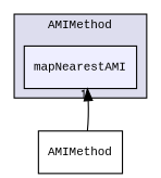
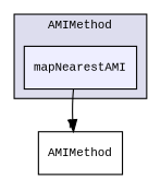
  digraph {
    compound=true
    fontname="Liberation Mono"
    node [fontname="Liberation Mono" fontsize=10 shape=box]
    n1 [fillcolor="#eeeeff" label=mapNearestAMI pencolor=black style=filled]
    n2 [label=AMIMethod]
    subgraph cluster_1 {
      bgcolor="#ddddee"
      fontsize=10
      label=AMIMethod
      pencolor=black
      n1
    }
-   n2 -> n1 [headlabel=1 labeldistance=1.5 labelfontname=FreeSans labelfontsize=10 fontname="Liberation Mono"]
+   n1 -> n2 [headlabel=1 labeldistance=1.5 labelfontname=FreeSans labelfontsize=10 fontname="Liberation Mono"]
  }
